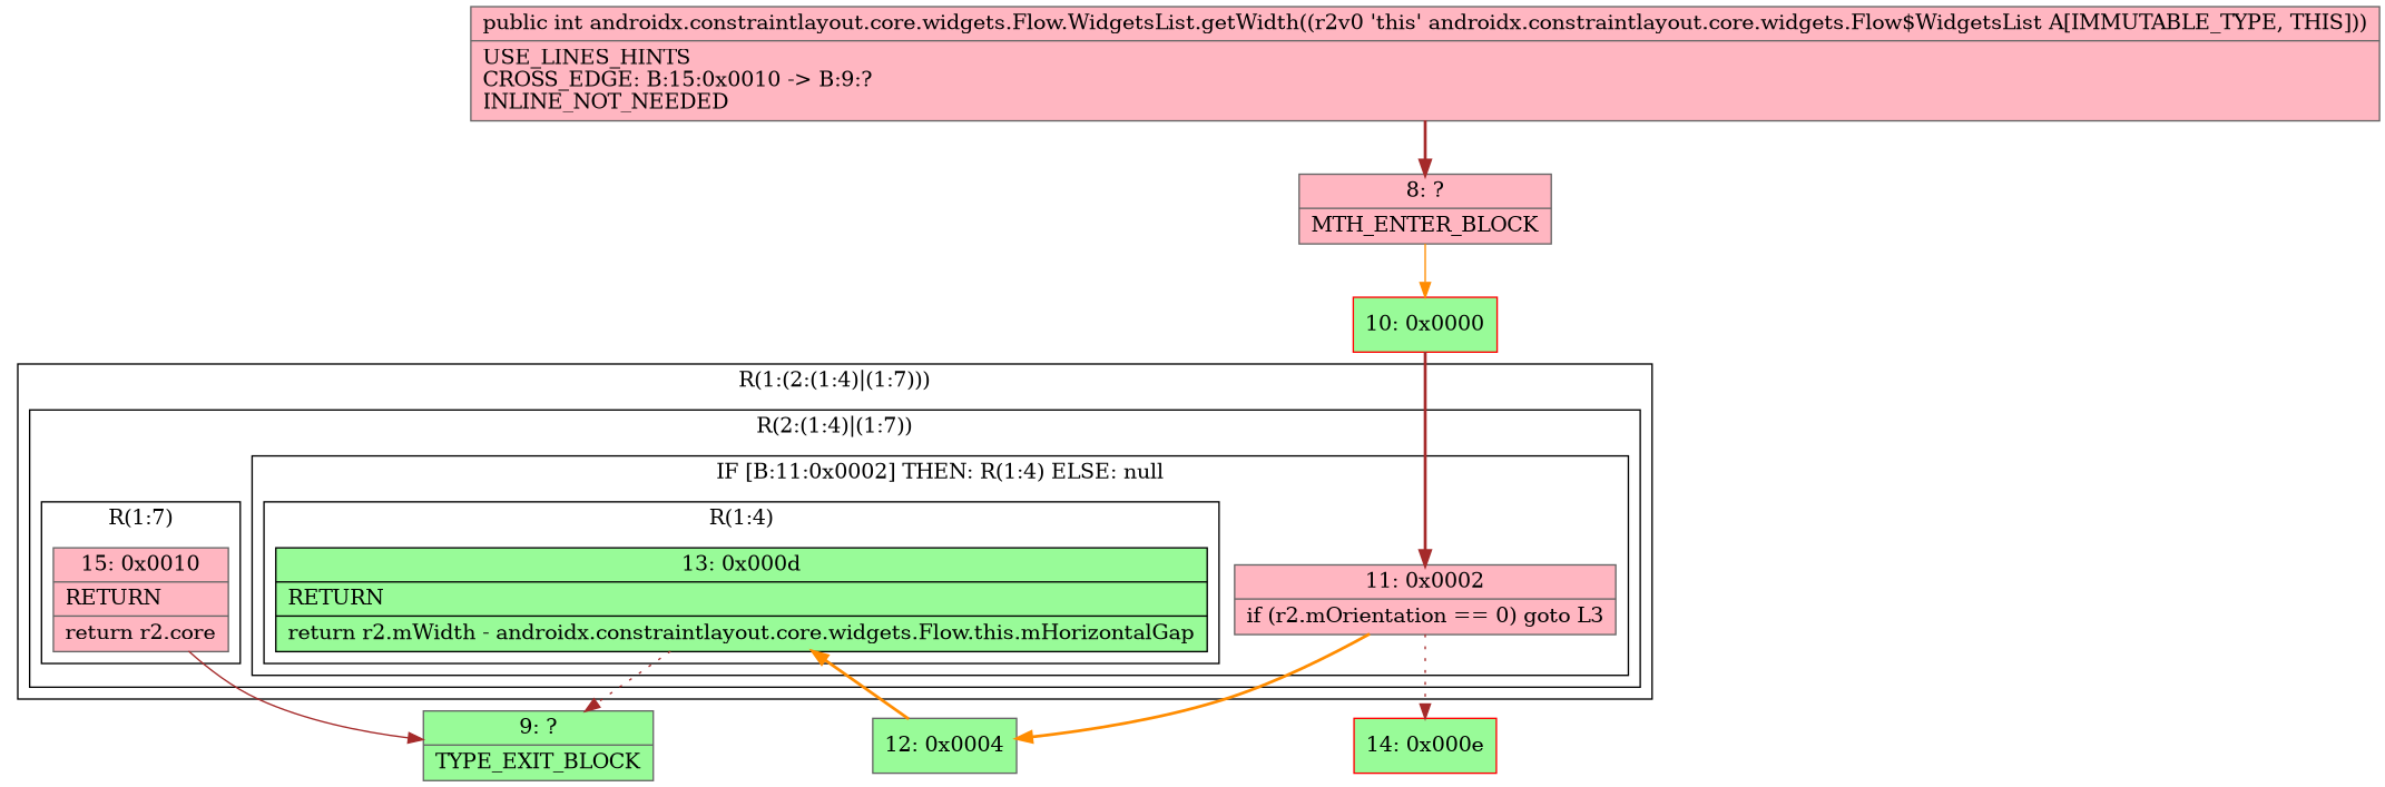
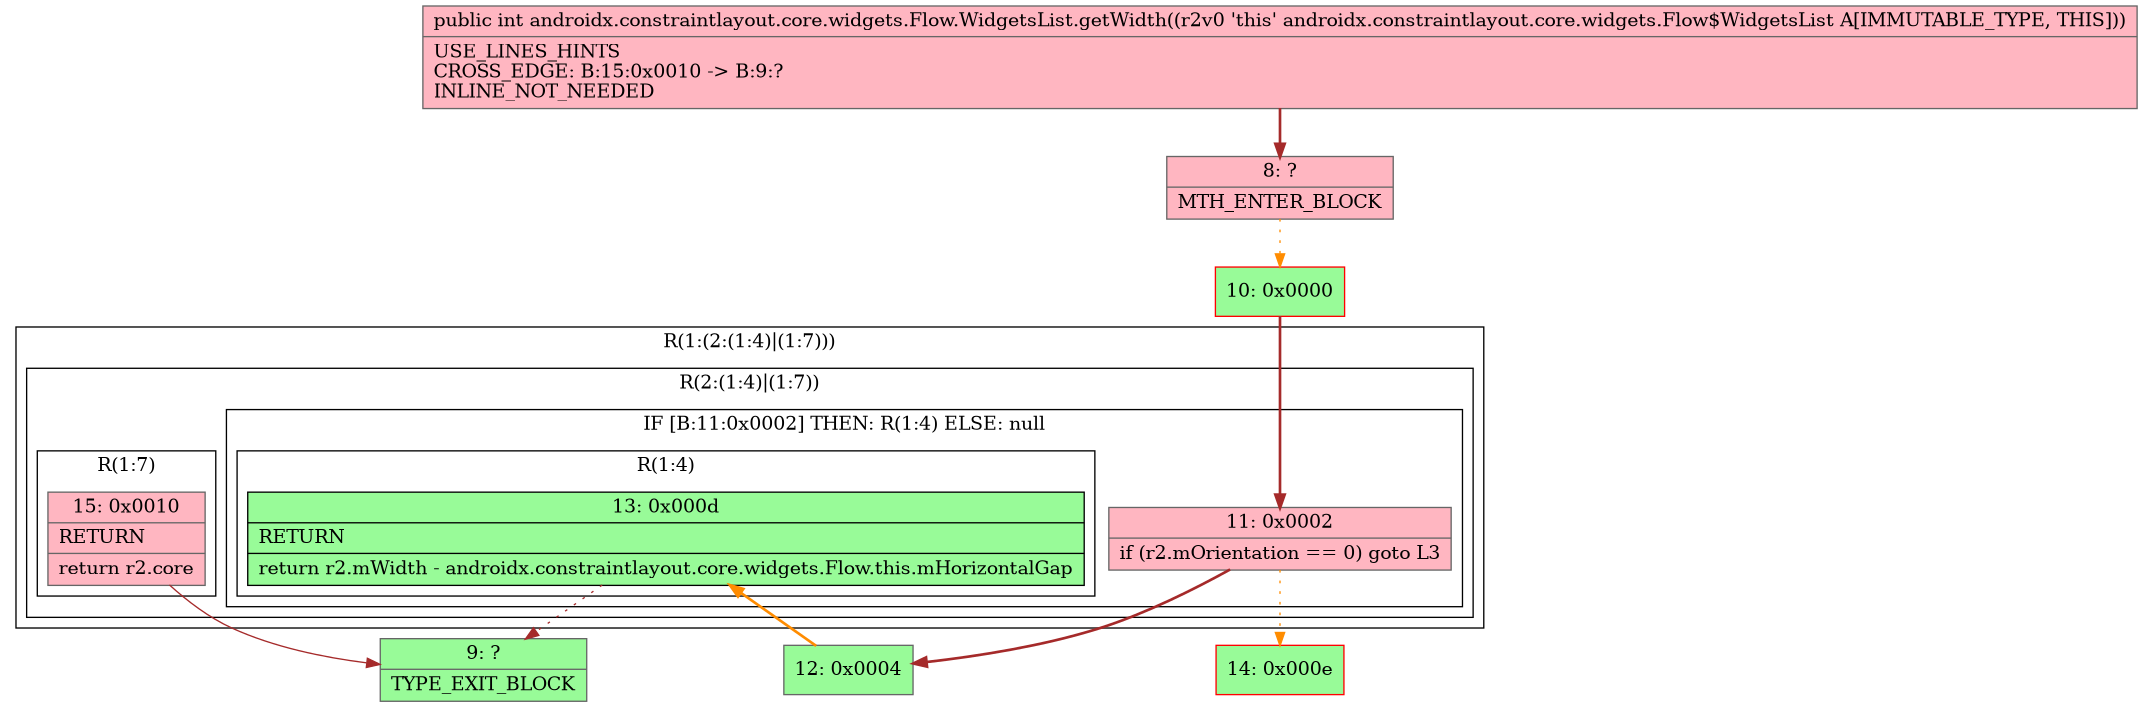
  digraph {
    node [color=gray40 fillcolor=palegreen shape=record style=filled]
    edge [color=brown style=bold]
    n1 [color=black label="{13\:\ 0x000d|RETURN\l|return r2.mWidth \- androidx.constraintlayout.core.widgets.Flow.this.mHorizontalGap\l}"]
    n2 [fillcolor=lightpink label="{11\:\ 0x0002|if (r2.mOrientation == 0) goto L3\l}"]
    n3 [fillcolor=lightpink label="{15\:\ 0x0010|RETURN\l|return r2.core\l}"]
    n4 [label="{9\:\ ?|TYPE_EXIT_BLOCK\l}"]
    n5 [label="{12\:\ 0x0004}"]
    n6 [color=red label="{14\:\ 0x000e}"]
    n7 [fillcolor=lightpink label="{8\:\ ?|MTH_ENTER_BLOCK\l}"]
    n8 [color=red label="{10\:\ 0x0000}"]
    n9 [fillcolor=lightpink label="{public int androidx.constraintlayout.core.widgets.Flow.WidgetsList.getWidth((r2v0 'this' androidx.constraintlayout.core.widgets.Flow$WidgetsList A[IMMUTABLE_TYPE, THIS]))  | USE_LINES_HINTS\lCROSS_EDGE: B:15:0x0010 \-\> B:9:?\lINLINE_NOT_NEEDED\l}"]
    subgraph cluster_1 {
      label="R(1:(2:(1:4)|(1:7)))"
      subgraph cluster_2 {
        label="R(2:(1:4)|(1:7))"
        subgraph cluster_3 {
          label="IF [B:11:0x0002] THEN: R(1:4) ELSE: null"
          n2
          subgraph cluster_4 {
            label="R(1:4)"
            n1
          }
        }
        subgraph cluster_5 {
          label="R(1:7)"
          n3
        }
      }
    }
    n1 -> n4 [style=dotted]
-   n2 -> n5 [color=darkorange]
-   n2 -> n6 [style=dotted]
+   n2 -> n5
+   n2 -> n6 [color=darkorange style=dotted]
    n3 -> n4 [style=solid]
    n5 -> n1 [color=darkorange]
-   n7 -> n8 [color=darkorange style=solid]
+   n7 -> n8 [color=darkorange style=dotted]
    n8 -> n2
    n9 -> n7
  }
